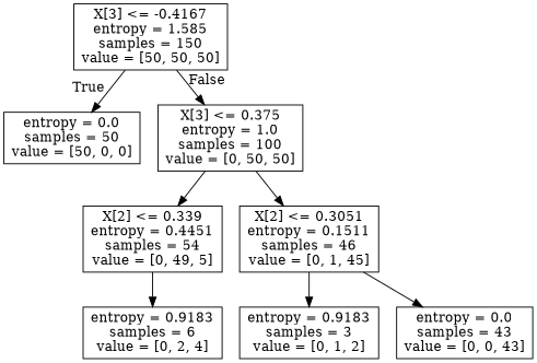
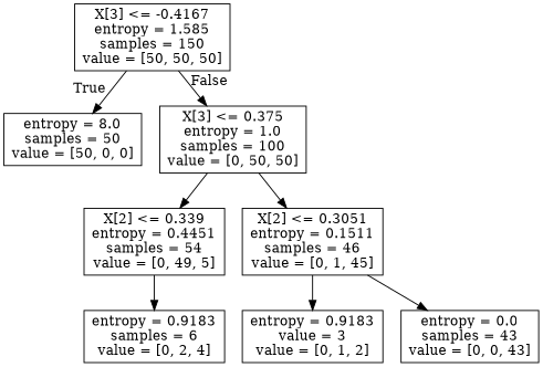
  digraph {
    node [shape=box]
    n1 [label="X[3] <= -0.4167\nentropy = 1.585\nsamples = 150\nvalue = [50, 50, 50]"]
-   n2 [label="entropy = 0.0\nsamples = 50\nvalue = [50, 0, 0]"]
+   n2 [label="entropy = 8.0\nsamples = 50\nvalue = [50, 0, 0]"]
    n3 [label="X[3] <= 0.375\nentropy = 1.0\nsamples = 100\nvalue = [0, 50, 50]"]
    n4 [label="X[2] <= 0.339\nentropy = 0.4451\nsamples = 54\nvalue = [0, 49, 5]"]
    n5 [label="X[2] <= 0.3051\nentropy = 0.1511\nsamples = 46\nvalue = [0, 1, 45]"]
    n6 [label="entropy = 0.9183\nsamples = 6\nvalue = [0, 2, 4]"]
-   n7 [label="entropy = 0.9183\nsamples = 3\nvalue = [0, 1, 2]"]
+   n7 [label="entropy = 0.9183\nvalue = 3\nvalue = [0, 1, 2]"]
    n8 [label="entropy = 0.0\nsamples = 43\nvalue = [0, 0, 43]"]
    n1 -> n2 [headlabel=True labelangle=45 labeldistance=2.5]
    n1 -> n3 [headlabel=False labelangle=-45 labeldistance=2.5]
    n3 -> n4
    n3 -> n5
    n4 -> n6
    n5 -> n7
    n5 -> n8
  }
